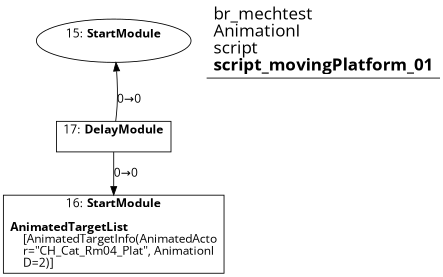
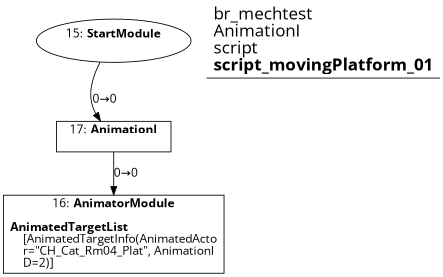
  digraph {
    fontname="Open Sans"
    splines=spline
    node [fontname="Open Sans" shape=box]
    edge [fontname="Open Sans"]
    n1 [label=<15: <b>StartModule</b><br/><br/>> shape=oval]
-   n2 [label=<17: <b>DelayModule</b><br/><br/>>]
-   n3 [label=<16: <b>StartModule</b><br/><br/><b>AnimatedTargetList</b><br align="left"/>    [AnimatedTargetInfo(AnimatedActo<br align="left"/>    r=&quot;CH_Cat_Rm04_Plat&quot;, AnimationI<br align="left"/>    D=2)]<br align="left"/>>]
+   n2 [label=<17: <b>AnimationI</b><br/><br/>>]
+   n3 [label=<16: <b>AnimatorModule</b><br/><br/><b>AnimatedTargetList</b><br align="left"/>    [AnimatedTargetInfo(AnimatedActo<br align="left"/>    r=&quot;CH_Cat_Rm04_Plat&quot;, AnimationI<br align="left"/>    D=2)]<br align="left"/>>]
    n4 [label=<<font point-size="20">br_mechtest<br align="left"/>AnimationI<br align="left"/>script<br align="left"/><b>script_movingPlatform_01</b><br align="left"/></font>> shape=underline]
-   n2 -> n1 [label="0→0"]
+   n1 -> n2 [label="0→0"]
    n2 -> n3 [label="0→0"]
  }
